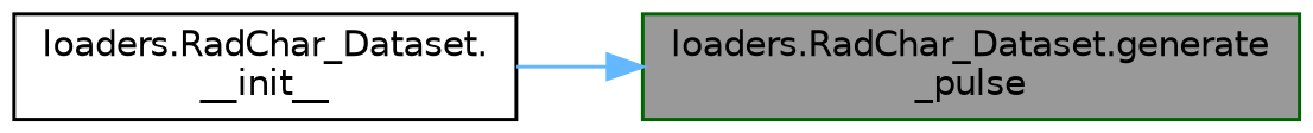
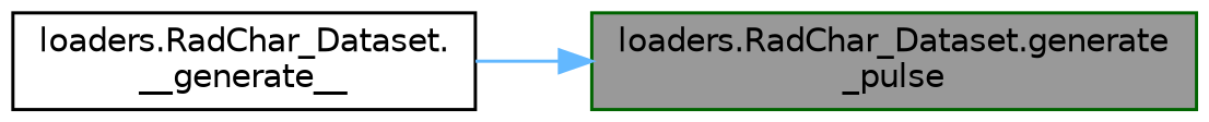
  digraph {
    rankdir=RL
    node [fontname=Helvetica fontsize=10 shape=box style=filled]
    n1 [color=darkgreen fillcolor=grey60 fontcolor=black height=0.2 label="loaders.RadChar_Dataset.generate\l_pulse" width=0.4]
-   n2 [color=black fillcolor=white height=0.2 label="loaders.RadChar_Dataset.\l__init__" width=0.4]
+   n2 [color=black fillcolor=white height=0.2 label="loaders.RadChar_Dataset.\l__generate__" width=0.4]
    n1 -> n2 [color=steelblue1 dir=back fontname=Helvetica fontsize=10 labelfontname=Helvetica labelfontsize=10 style=solid]
  }
